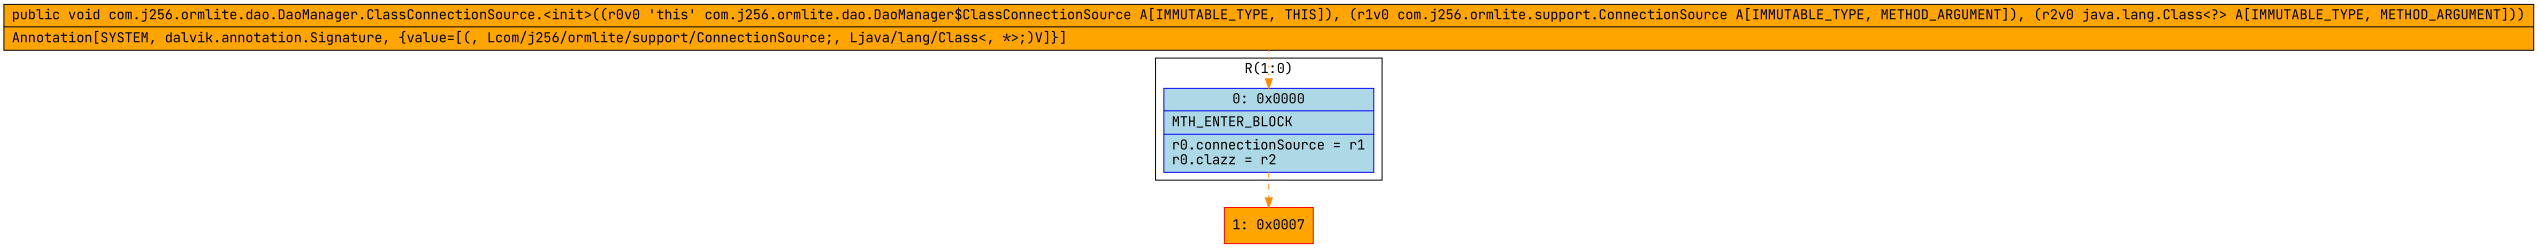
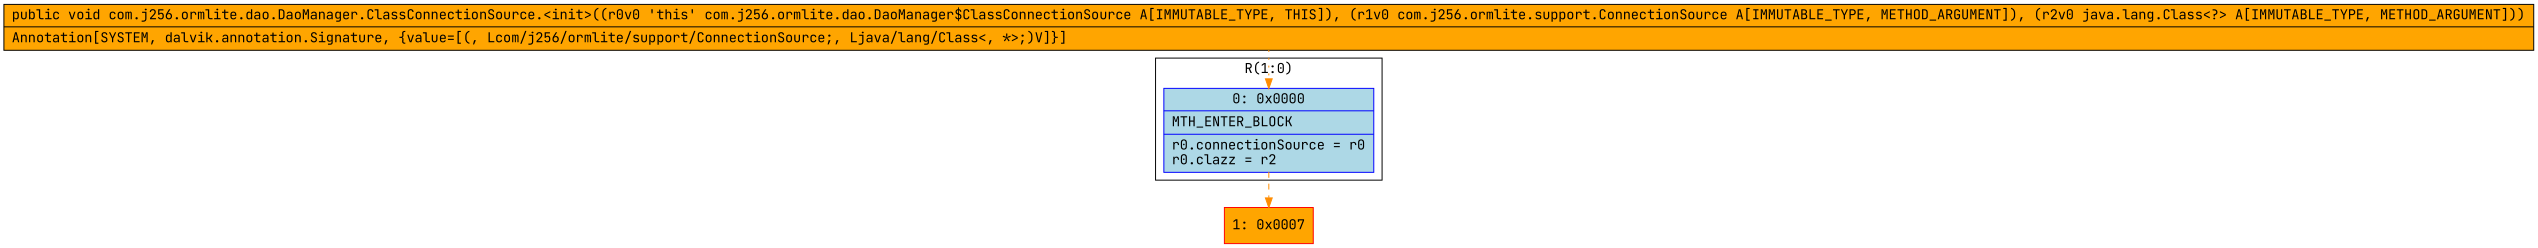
  digraph {
    fontname="JetBrains Mono"
    node [shape=record style=filled fillcolor=orange fontname="JetBrains Mono"]
    edge [color=darkorange fontname="JetBrains Mono"]
-   n1 [color=blue label="{0\:\ 0x0000|MTH_ENTER_BLOCK\l|r0.connectionSource = r1\lr0.clazz = r2\l}" fillcolor=lightblue]
+   n1 [color=blue label="{0\:\ 0x0000|MTH_ENTER_BLOCK\l|r0.connectionSource = r0\lr0.clazz = r2\l}" fillcolor=lightblue]
    n2 [color=red label="{1\:\ 0x0007}"]
    n3 [label="{public void com.j256.ormlite.dao.DaoManager.ClassConnectionSource.\<init\>((r0v0 'this' com.j256.ormlite.dao.DaoManager$ClassConnectionSource A[IMMUTABLE_TYPE, THIS]), (r1v0 com.j256.ormlite.support.ConnectionSource A[IMMUTABLE_TYPE, METHOD_ARGUMENT]), (r2v0 java.lang.Class\<?\> A[IMMUTABLE_TYPE, METHOD_ARGUMENT]))  | Annotation[SYSTEM, dalvik.annotation.Signature, \{value=[(, Lcom\/j256\/ormlite\/support\/ConnectionSource;, Ljava\/lang\/Class\<, *\>;)V]\}]\l}"]
    subgraph cluster_1 {
      label="R(1:0)"
      n1
    }
    n1 -> n2 [style=dashed]
    n3 -> n1 [style=dotted]
  }
